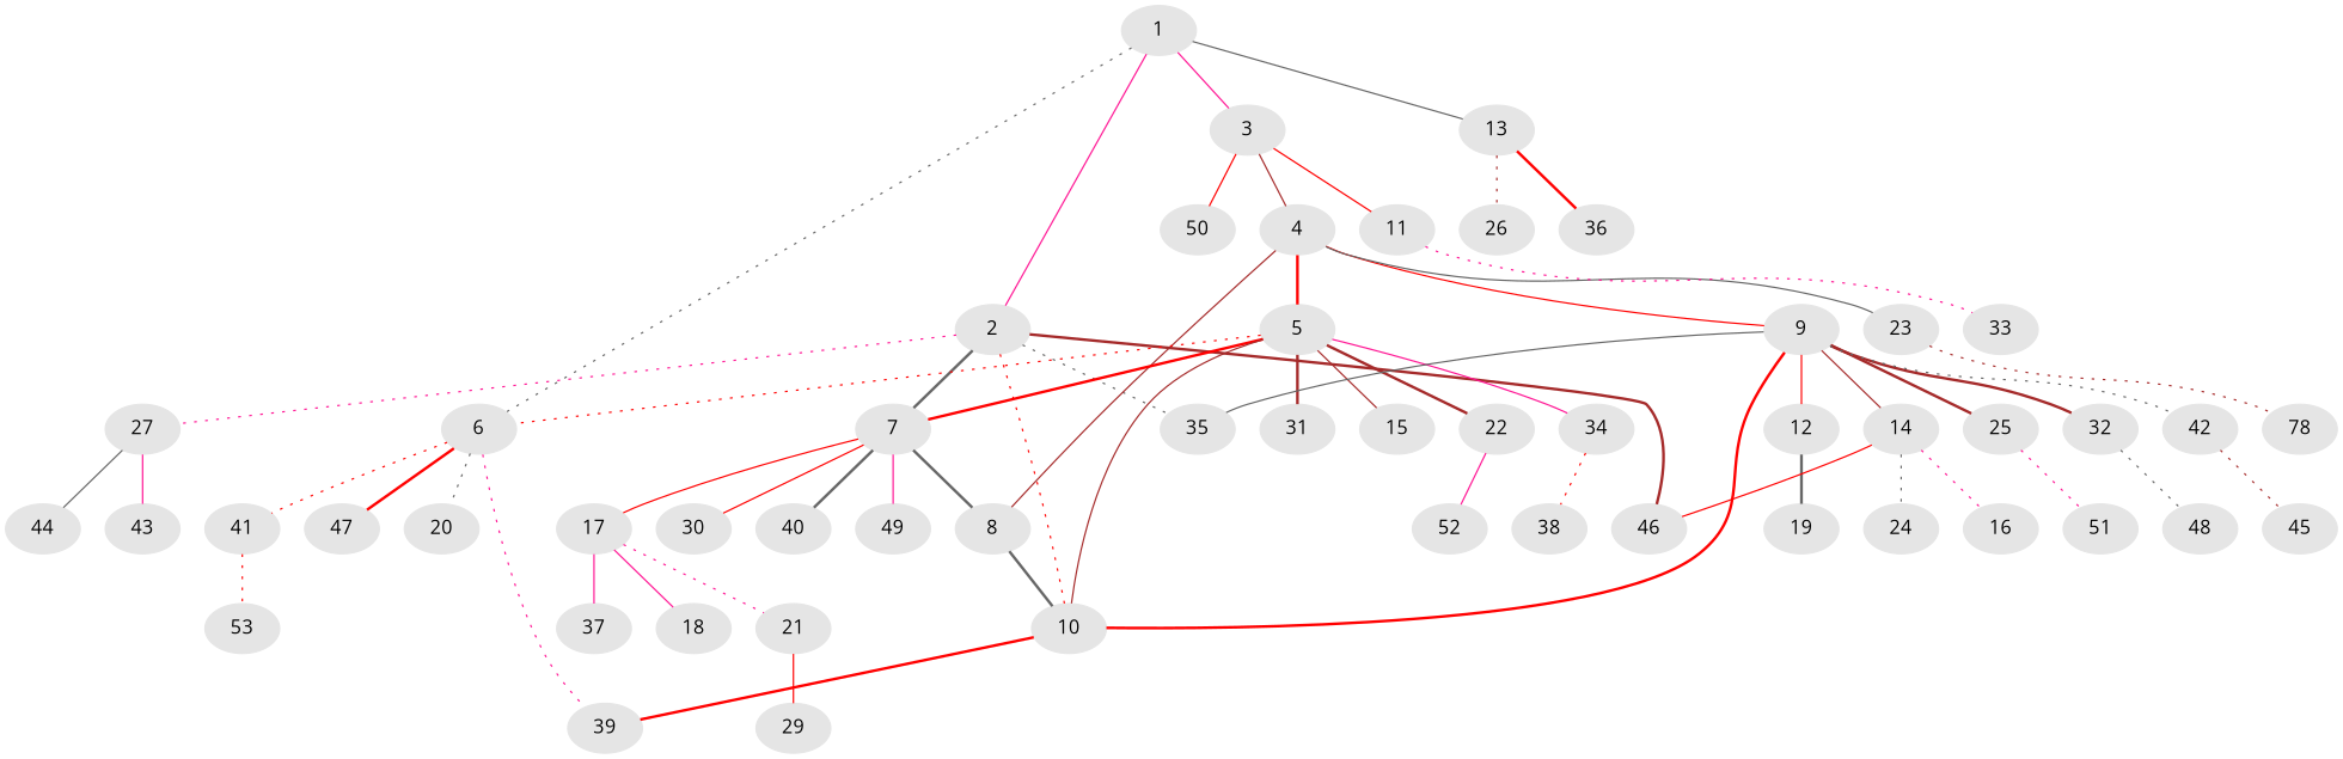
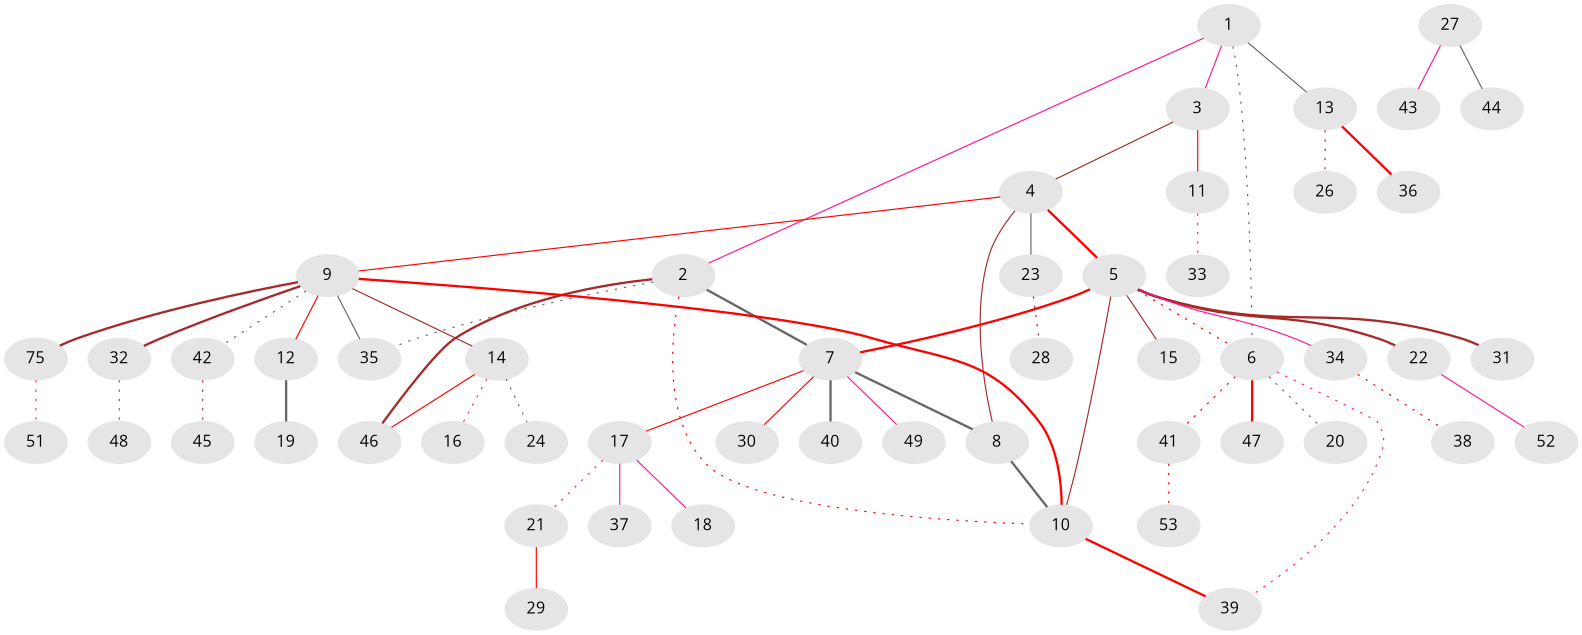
  graph {
    fontname="Open Sans"
    node [color=gray90 fontname="Open Sans" style=filled]
    edge [color=red fontname="Open Sans" style=solid]
    1
    2
    3
    6
    13
    7
    10
    27
    35
    46
    4
    11
-   50
    20
    39
    41
    47
    26
    36
    8
    17
    30
    40
    49
    43
    44
    5
    9
    23
    33
    15
    22
    31
    34
    12
    14
-   25
+   25 [label=75]
    32
    42
-   28 [label=78]
+   28
    52
    38
    53
    18
    21
    37
    19
    16
    24
    51
    48
    45
    29
    1 -- 2 [color=deeppink]
    1 -- 3 [color=deeppink]
    1 -- 6 [color=gray40 style=dotted]
    1 -- 13 [color=gray40]
    2 -- 7 [color=gray40 style=bold]
    2 -- 10 [style=dotted]
-   2 -- 27 [color=deeppink style=dotted]
    2 -- 35 [color=gray40 style=dotted]
    2 -- 46 [color=brown style=bold]
    3 -- 4 [color=brown]
    3 -- 11
-   3 -- 50
    6 -- 20 [color=gray40 style=dotted]
    6 -- 39 [color=deeppink style=dotted]
    6 -- 41 [style=dotted]
    6 -- 47 [style=bold]
    13 -- 26 [color=brown style=dotted]
    13 -- 36 [style=bold]
    7 -- 8 [color=gray40 style=bold]
    7 -- 17
    7 -- 30
    7 -- 40 [color=gray40 style=bold]
    7 -- 49 [color=deeppink]
    10 -- 39 [style=bold]
    27 -- 43 [color=deeppink]
    27 -- 44 [color=gray40]
    4 -- 8 [color=brown]
    4 -- 5 [style=bold]
    4 -- 9
    4 -- 23 [color=gray40]
    11 -- 33 [color=deeppink style=dotted]
    41 -- 53 [style=dotted]
    8 -- 10 [color=gray40 style=bold]
    17 -- 18 [color=deeppink]
    17 -- 21 [color=deeppink style=dotted]
    17 -- 37 [color=deeppink]
    5 -- 6 [style=dotted]
    5 -- 7 [style=bold]
    5 -- 10 [color=brown]
    5 -- 15 [color=brown]
    5 -- 22 [color=brown style=bold]
    5 -- 31 [color=brown style=bold]
    5 -- 34 [color=deeppink]
    9 -- 10 [style=bold]
    9 -- 35 [color=gray40]
    9 -- 12
    9 -- 14 [color=brown]
    9 -- 25 [color=brown style=bold]
    9 -- 32 [color=brown style=bold]
    9 -- 42 [color=gray40 style=dotted]
    23 -- 28 [color=brown style=dotted]
    22 -- 52 [color=deeppink]
    34 -- 38 [style=dotted]
    12 -- 19 [color=gray40 style=bold]
    14 -- 46
    14 -- 16 [color=deeppink style=dotted]
    14 -- 24 [color=gray40 style=dotted]
    25 -- 51 [color=deeppink style=dotted]
    32 -- 48 [color=gray40 style=dotted]
    42 -- 45 [color=brown style=dotted]
    21 -- 29
  }
